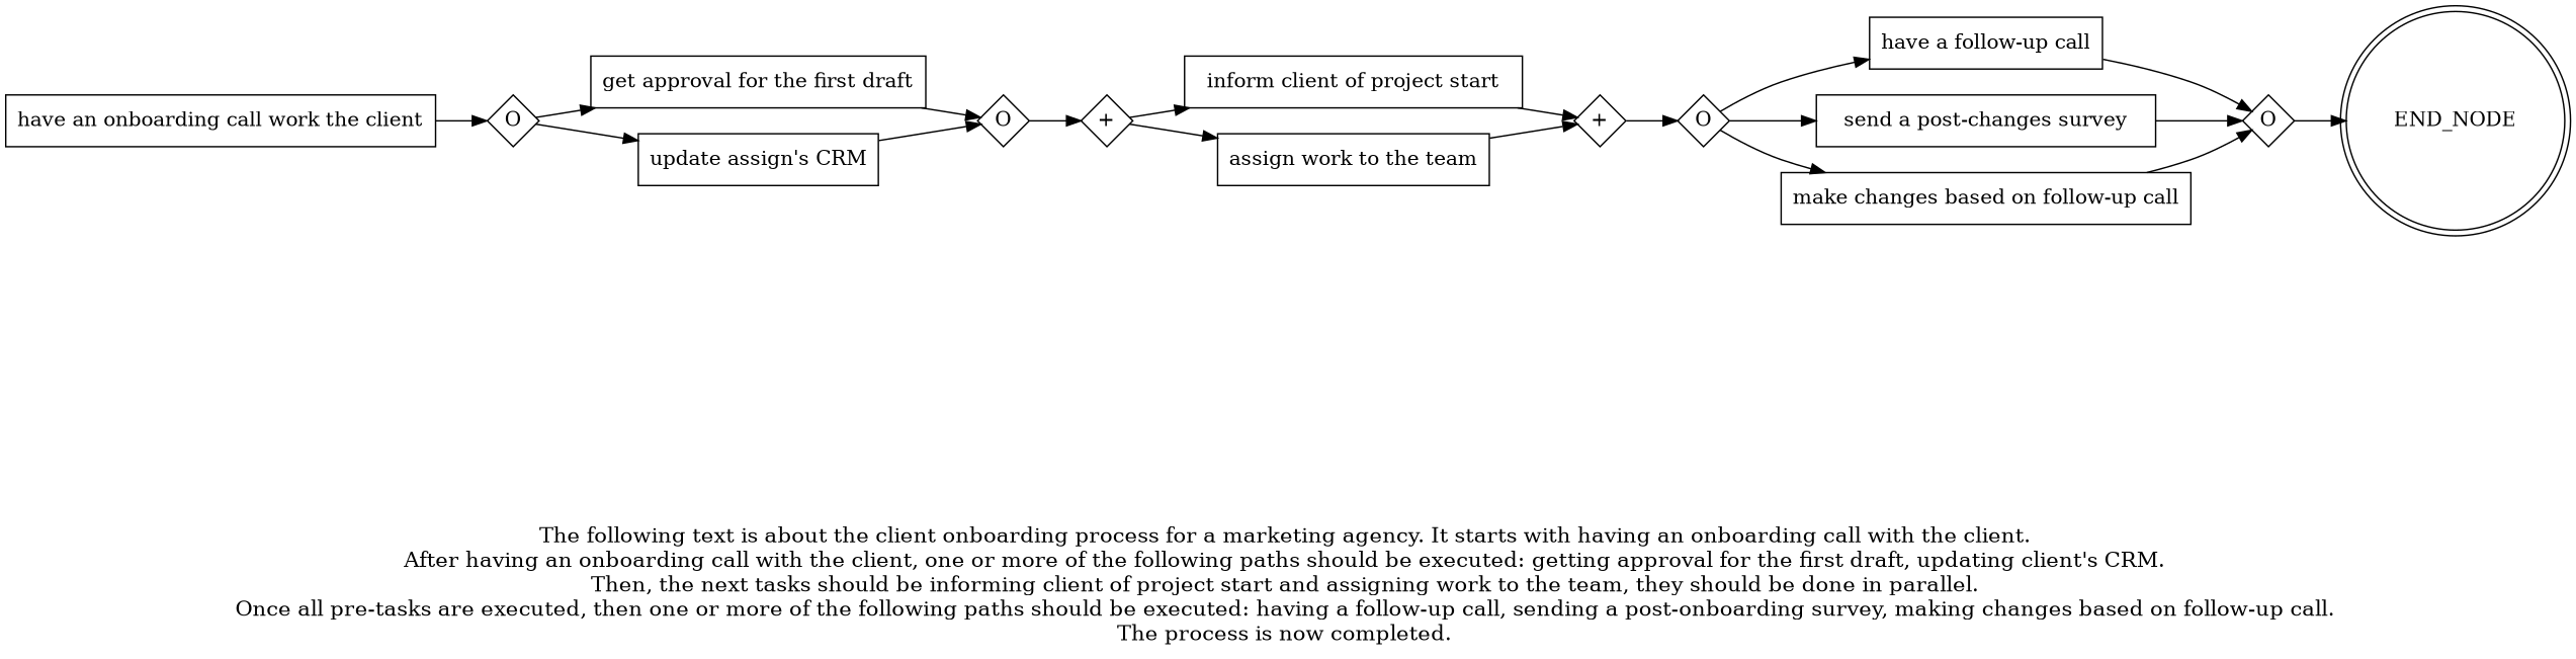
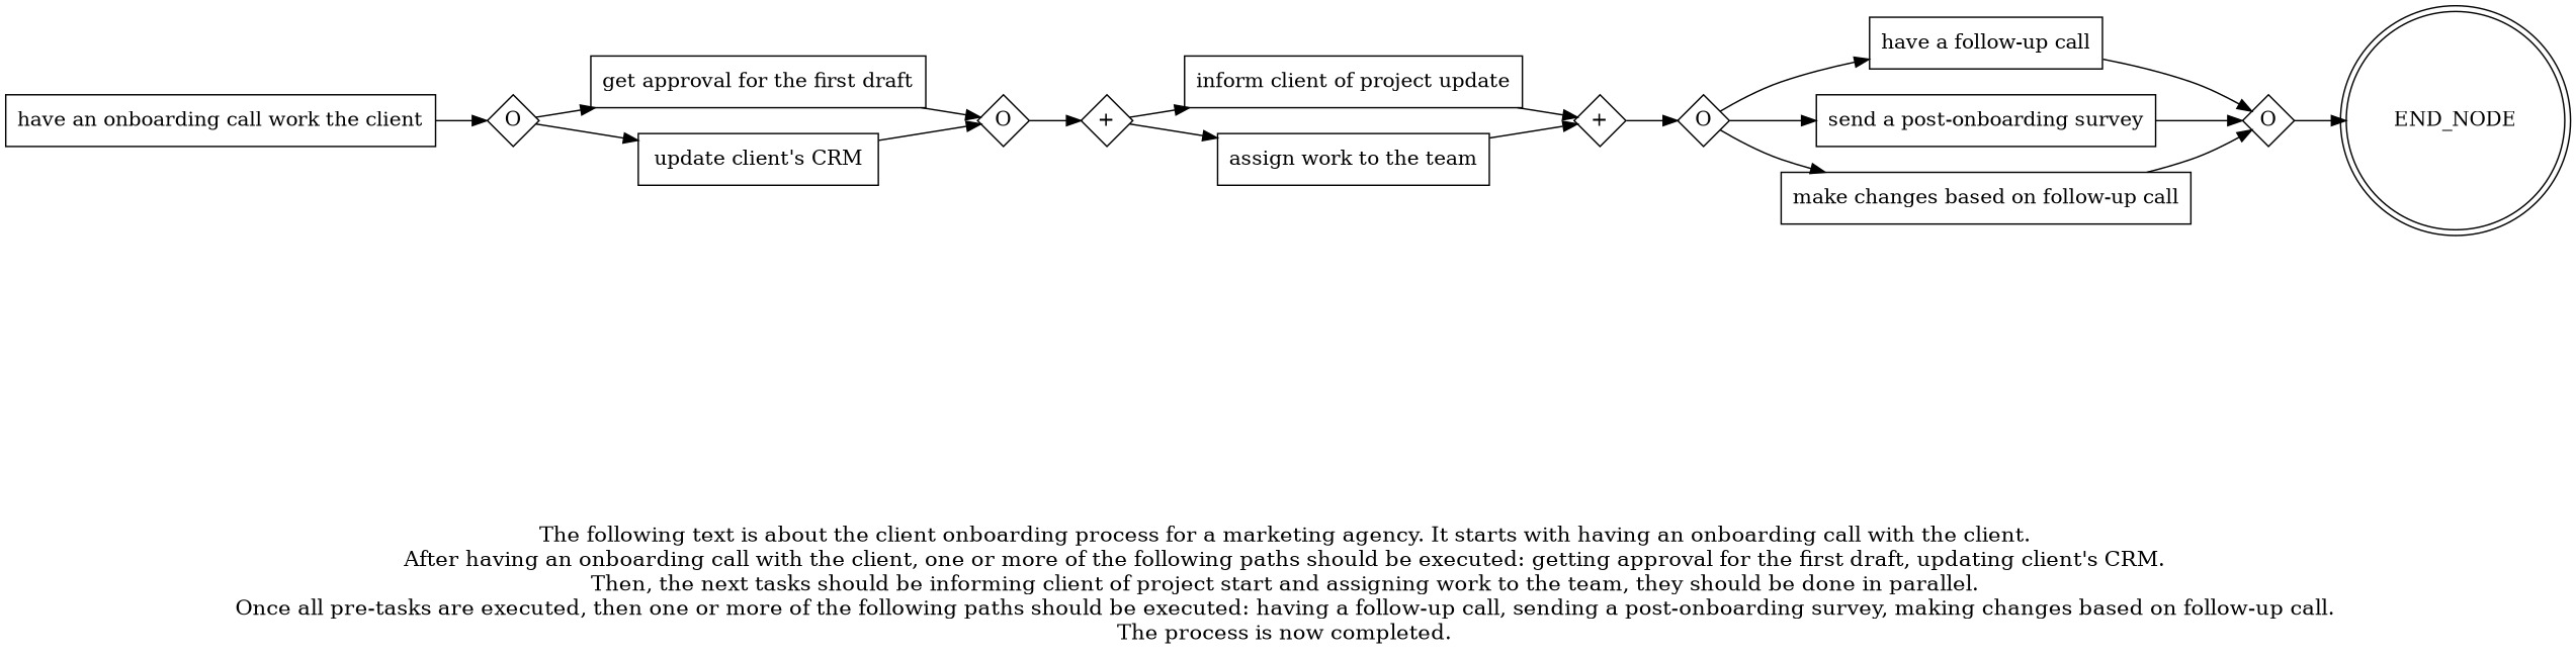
  digraph {
    fontsize=15
    label="\n\n\nThe following text is about the client onboarding process for a marketing agency. It starts with having an onboarding call with the client. \nAfter having an onboarding call with the client, one or more of the following paths should be executed: getting approval for the first draft, updating client's CRM. \nThen, the next tasks should be informing client of project start and assigning work to the team, they should be done in parallel. \nOnce all pre-tasks are executed, then one or more of the following paths should be executed: having a follow-up call, sending a post-onboarding survey, making changes based on follow-up call. \nThe process is now completed. \n"
    rankdir=LR
    node [shape=box]
    n1 [label="have an onboarding call work the client"]
    n2 [fixedsize=true label=O shape=diamond width=0.5]
    "get approval for the first draft"
-   "update client's CRM" [label="update assign's CRM"]
+   "update client's CRM"
    n5 [fixedsize=true label=O shape=diamond width=0.5]
    n6 [fixedsize=true label="+" shape=diamond width=0.5]
-   "inform client of project start"
+   "inform client of project start" [label="inform client of project update"]
    "assign work to the team"
    n9 [fixedsize=true label="+" shape=diamond width=0.5]
    n10 [fixedsize=true label=O shape=diamond width=0.5]
    "have a follow-up call"
-   "send a post-onboarding survey" [label="send a post-changes survey"]
+   "send a post-onboarding survey"
    "make changes based on follow-up call"
    n14 [fixedsize=true label=O shape=diamond width=0.5]
    END_NODE [shape=doublecircle width=0.2]
    subgraph sub_1 {
      n1
      n2
      "get approval for the first draft"
      "update client's CRM"
      n5
      n6
      "inform client of project start"
      "assign work to the team"
      n9
      n10
      "have a follow-up call"
      "send a post-onboarding survey"
      "make changes based on follow-up call"
      n14
    }
    n1 -> n2
    n2 -> "get approval for the first draft"
    n2 -> "update client's CRM"
    "get approval for the first draft" -> n5
    "update client's CRM" -> n5
    n5 -> n6
    n6 -> "inform client of project start"
    n6 -> "assign work to the team"
    "inform client of project start" -> n9
    "assign work to the team" -> n9
    n9 -> n10
    n10 -> "have a follow-up call"
    n10 -> "send a post-onboarding survey"
    n10 -> "make changes based on follow-up call"
    "have a follow-up call" -> n14
    "send a post-onboarding survey" -> n14
    "make changes based on follow-up call" -> n14
    n14 -> END_NODE
  }
